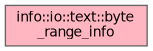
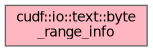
  digraph {
    rankdir=LR
-   n1 [color=grey40 fillcolor=lightpink fontname=Helvetica fontsize=10 height=0.2 label="info::io::text::byte\l_range_info" shape=box style=filled width=0.4]
+   n1 [color=grey40 fillcolor=lightpink fontname=Helvetica fontsize=10 height=0.2 label="cudf::io::text::byte\l_range_info" shape=box style=filled width=0.4]
  }
